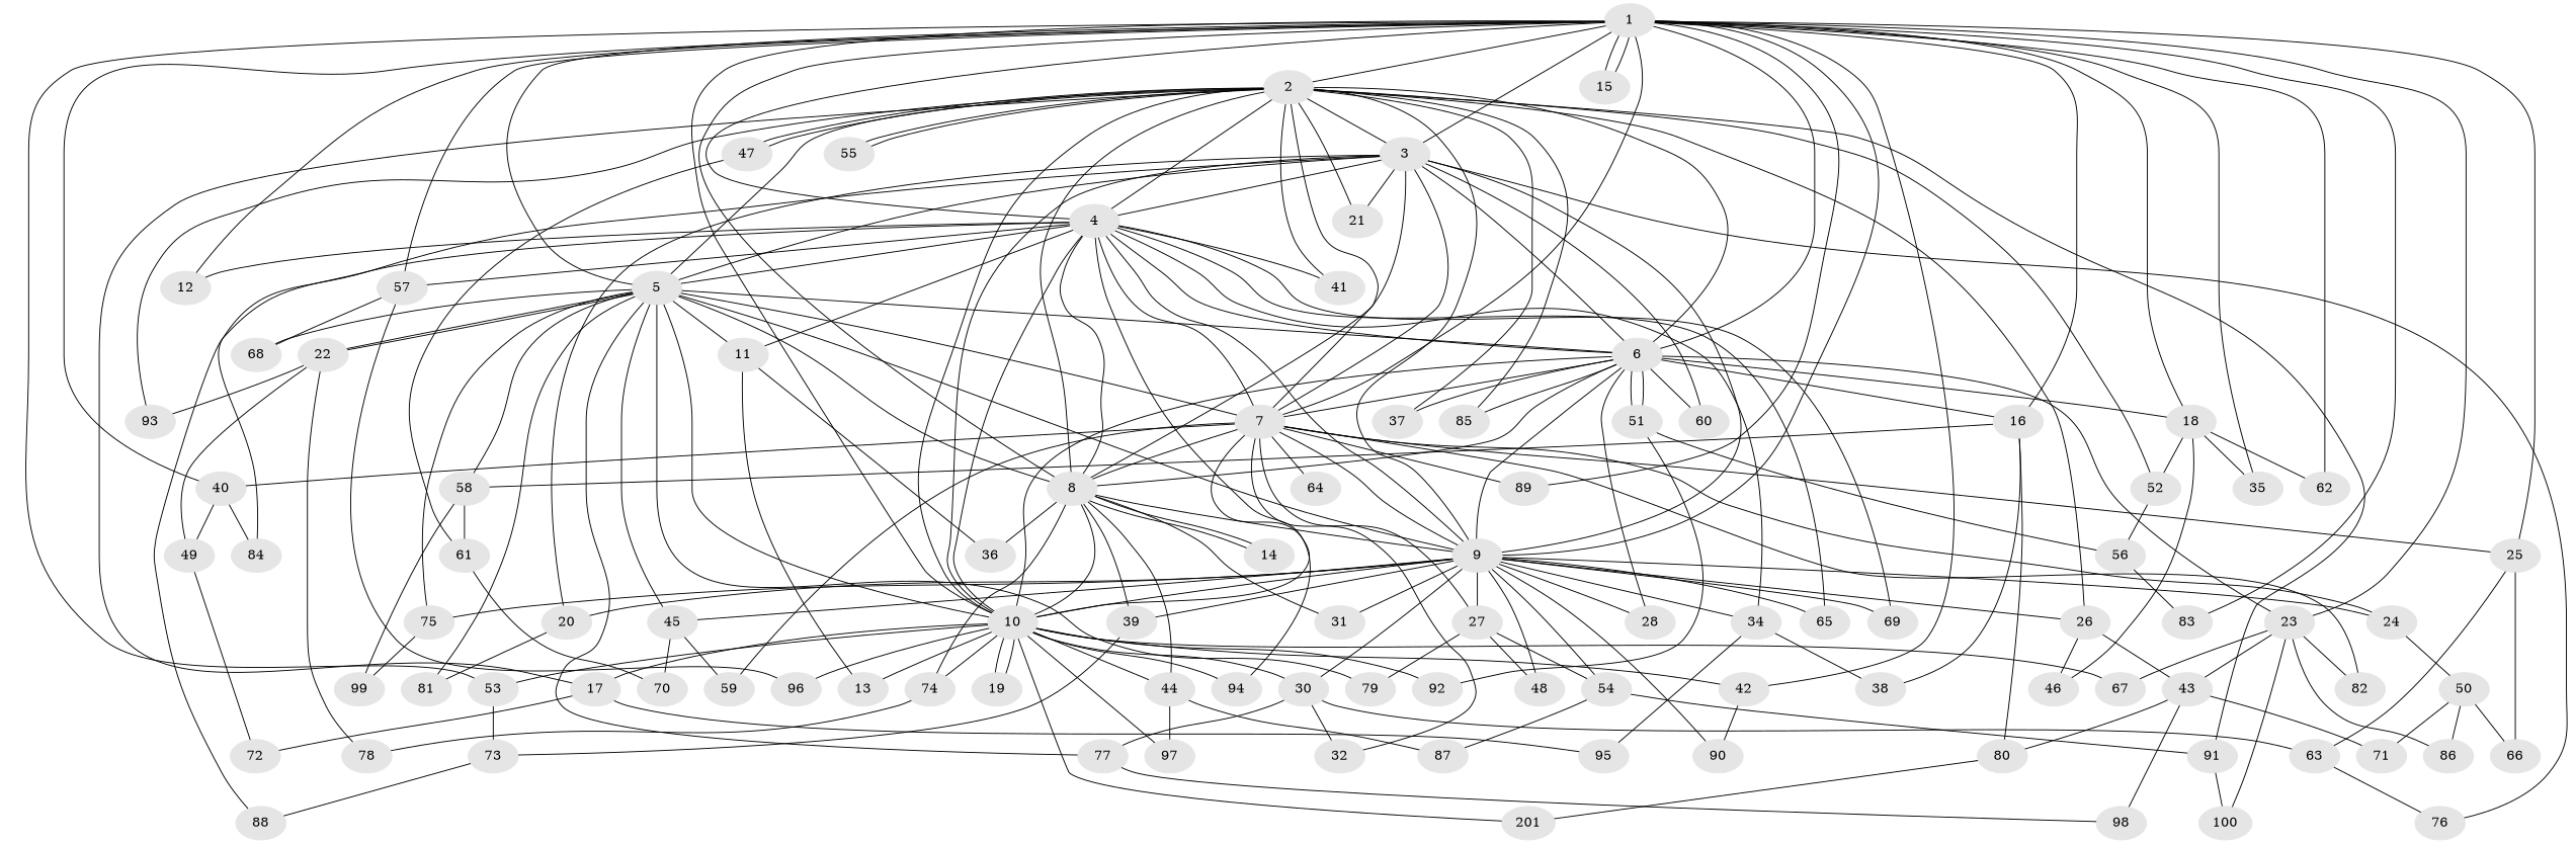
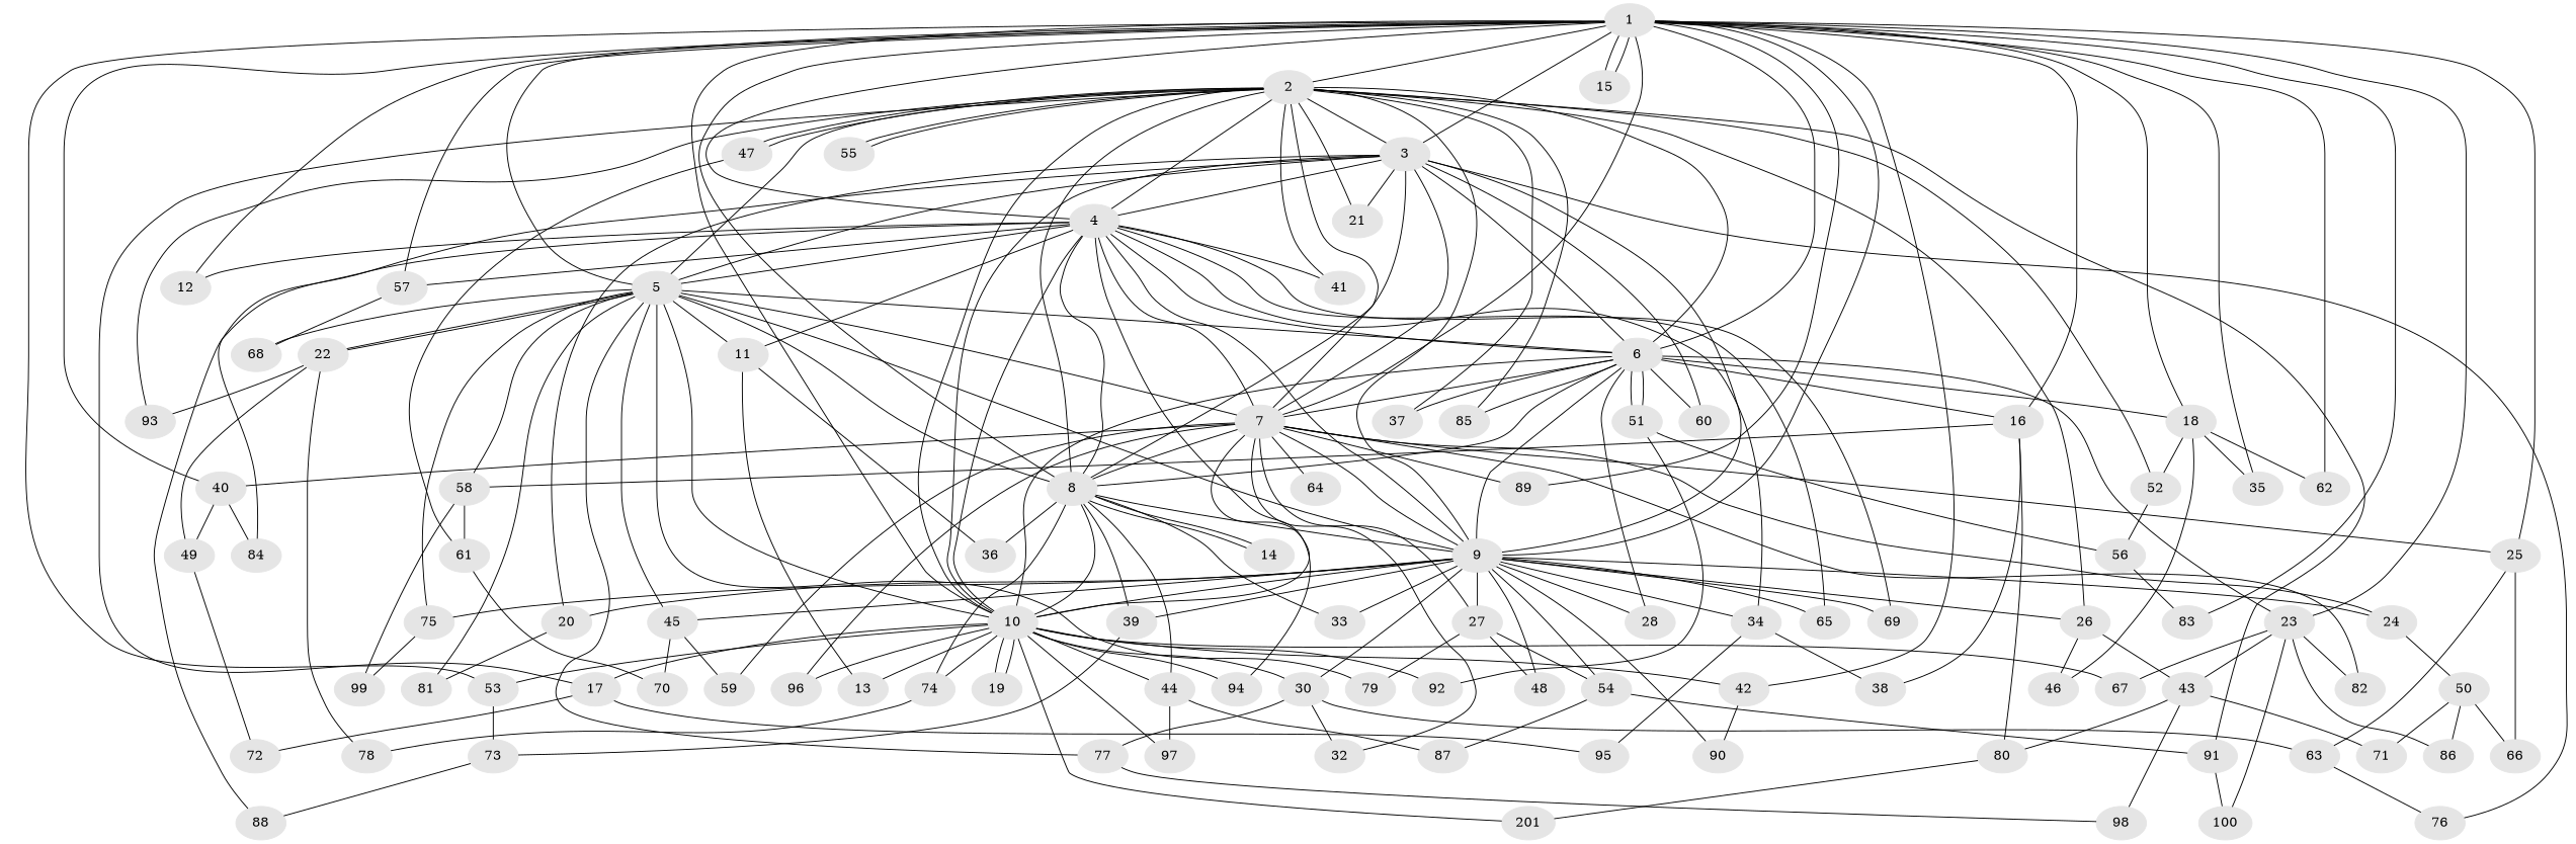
  graph {
    node [color=gray90 style=filled]
    1
    2
    3
    4
    5
    6
    7
    8
    9
    10
    12
    15
    16
    18
    23
    25
    35
    40
    42
    53
    57
    62
    83
    89
    17
    21
    26
    37
    41
    47
    52
    55
    85
    91
    93
    20
    60
    76
    84
    11
    34
    65
    69
    88
    94
    22
    45
    58
    68
    75
    77
    79
    81
    28
    51
    24
    27
    32
    59
    64
    82
    96
    14
-   31
+   31 [label=33]
    36
    39
    44
    74
    30
    48
    54
    90
    13
    19
    67
    92
    97
    n78 [label=201]
    38
    80
    46
    43
    86
    100
    63
    66
    49
    50
    71
    73
    72
    95
    61
    56
    78
    70
    99
    98
    87
    1 -- 2
    1 -- 3
    1 -- 4
    1 -- 5
    1 -- 6
    1 -- 7
    1 -- 8
    1 -- 9
    1 -- 10
    1 -- 12
    1 -- 15
    1 -- 15
    1 -- 16
    1 -- 18
    1 -- 23
    1 -- 25
    1 -- 35
    1 -- 40
    1 -- 42
    1 -- 53
    1 -- 57
    1 -- 62
    1 -- 83
    1 -- 89
    2 -- 3
    2 -- 4
    2 -- 5
    2 -- 6
    2 -- 7
    2 -- 8
    2 -- 9
    2 -- 10
    2 -- 17
    2 -- 21
    2 -- 26
    2 -- 37
    2 -- 41
    2 -- 47
    2 -- 47
    2 -- 52
    2 -- 55
    2 -- 55
    2 -- 85
    2 -- 91
    2 -- 93
    3 -- 4
    3 -- 5
    3 -- 6
    3 -- 7
    3 -- 8
    3 -- 9
    3 -- 10
    3 -- 21
    3 -- 20
    3 -- 60
    3 -- 76
    3 -- 84
    4 -- 5
    4 -- 6
    4 -- 7
    4 -- 8
    4 -- 9
    4 -- 10
    4 -- 12
    4 -- 57
    4 -- 41
    4 -- 11
    4 -- 34
    4 -- 65
    4 -- 69
    4 -- 88
    4 -- 94
    5 -- 6
    5 -- 7
    5 -- 8
    5 -- 9
    5 -- 10
    5 -- 11
    5 -- 22
    5 -- 22
    5 -- 45
    5 -- 58
    5 -- 68
    5 -- 75
    5 -- 77
    5 -- 79
    5 -- 81
    6 -- 7
    6 -- 8
    6 -- 9
    6 -- 10
    6 -- 16
    6 -- 18
    6 -- 23
    6 -- 37
    6 -- 85
    6 -- 60
    6 -- 28
    6 -- 51
    6 -- 51
    7 -- 8
    7 -- 9
    7 -- 10
    7 -- 25
    7 -- 40
    7 -- 89
    7 -- 24
    7 -- 27
    7 -- 32
    7 -- 59
    7 -- 64
    7 -- 82
-   57 -- 96
+   7 -- 96
    8 -- 9
    8 -- 10
    8 -- 14
    8 -- 14
    8 -- 31
    8 -- 36
    8 -- 39
    8 -- 44
    8 -- 74
    9 -- 10
    9 -- 26
    9 -- 20
    9 -- 34
    9 -- 65
    9 -- 69
    9 -- 45
    9 -- 75
    9 -- 28
    9 -- 24
    9 -- 27
    9 -- 31
    9 -- 39
    9 -- 30
    9 -- 48
    9 -- 54
    9 -- 90
    10 -- 42
    10 -- 53
    10 -- 17
    10 -- 94
    10 -- 96
    10 -- 44
    10 -- 74
    10 -- 30
    10 -- 13
    10 -- 19
    10 -- 19
    10 -- 67
    10 -- 92
    10 -- 97
    10 -- n78
    16 -- 58
    16 -- 38
    16 -- 80
    18 -- 35
    18 -- 62
    18 -- 52
    18 -- 46
    23 -- 82
    23 -- 67
    23 -- 43
    23 -- 86
    23 -- 100
    25 -- 63
    25 -- 66
    40 -- 84
    40 -- 49
    42 -- 90
    53 -- 73
    57 -- 68
    17 -- 72
    17 -- 95
    26 -- 46
    26 -- 43
    47 -- 61
    52 -- 56
    91 -- 100
    20 -- 81
    11 -- 36
    11 -- 13
    34 -- 38
    34 -- 95
    22 -- 93
    22 -- 49
    22 -- 78
    45 -- 59
    45 -- 70
    58 -- 61
    58 -- 99
    75 -- 99
    77 -- 98
    51 -- 92
    51 -- 56
    24 -- 50
    27 -- 79
    27 -- 48
    27 -- 54
    39 -- 73
    44 -- 97
    44 -- 87
    74 -- 78
    30 -- 77
    30 -- 32
    30 -- 63
    54 -- 91
    54 -- 87
    80 -- n78
    43 -- 80
    43 -- 71
    43 -- 98
    63 -- 76
    49 -- 72
    50 -- 86
    50 -- 66
    50 -- 71
    73 -- 88
    61 -- 70
    56 -- 83
  }
